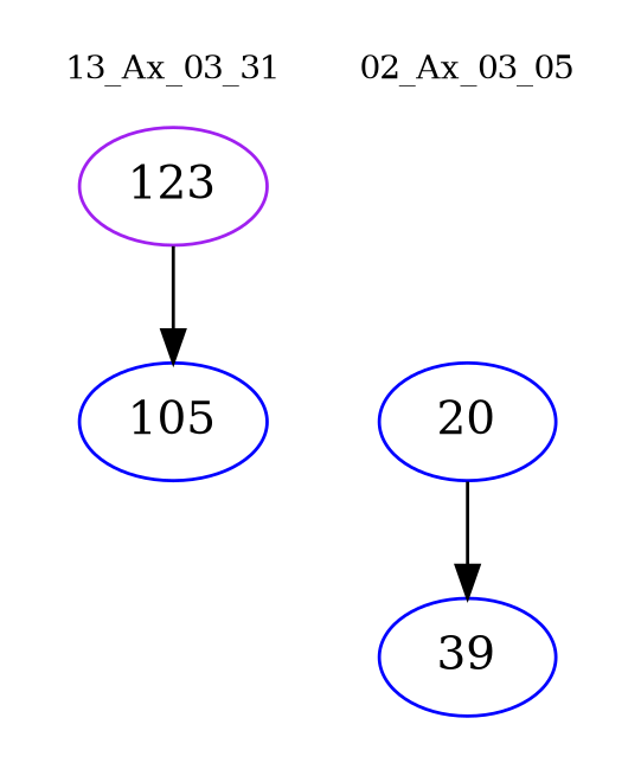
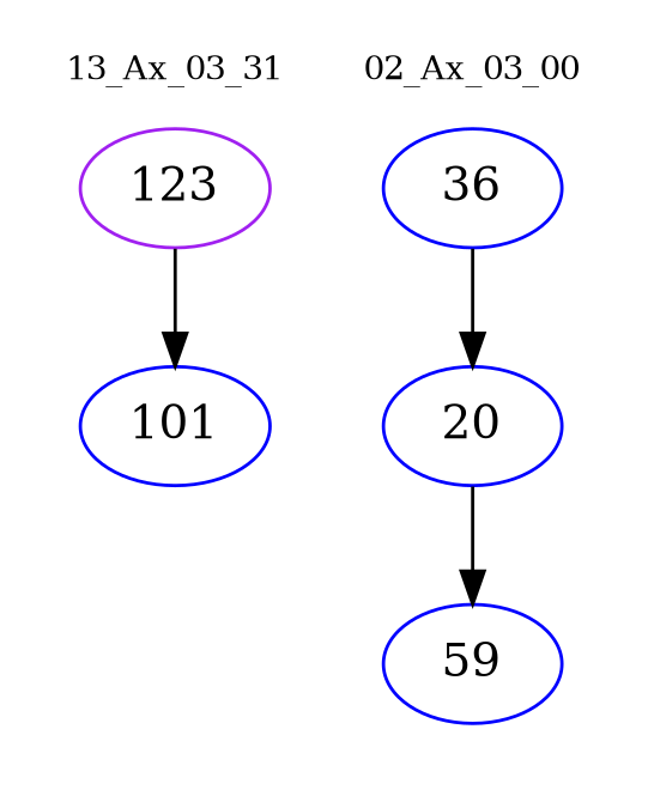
  digraph {
    node [color=blue]
    edge [color=black]
    n1 [color=purple label=123]
-   n2 [label=105]
+   n2 [label=101]
+   n3 [label=36]
    n4 [label=20]
-   n5 [label=39]
+   n5 [label=59]
    subgraph cluster_1 {
      color=white
      fontsize=10
      label="13_Ax_03_31"
      n1
      n2
    }
    subgraph cluster_2 {
      color=white
      fontsize=10
-     label="02_Ax_03_05"
+     label="02_Ax_03_00"
+     n3
      n4
      n5
    }
    n1 -> n2
+   n3 -> n4
    n4 -> n5
  }
